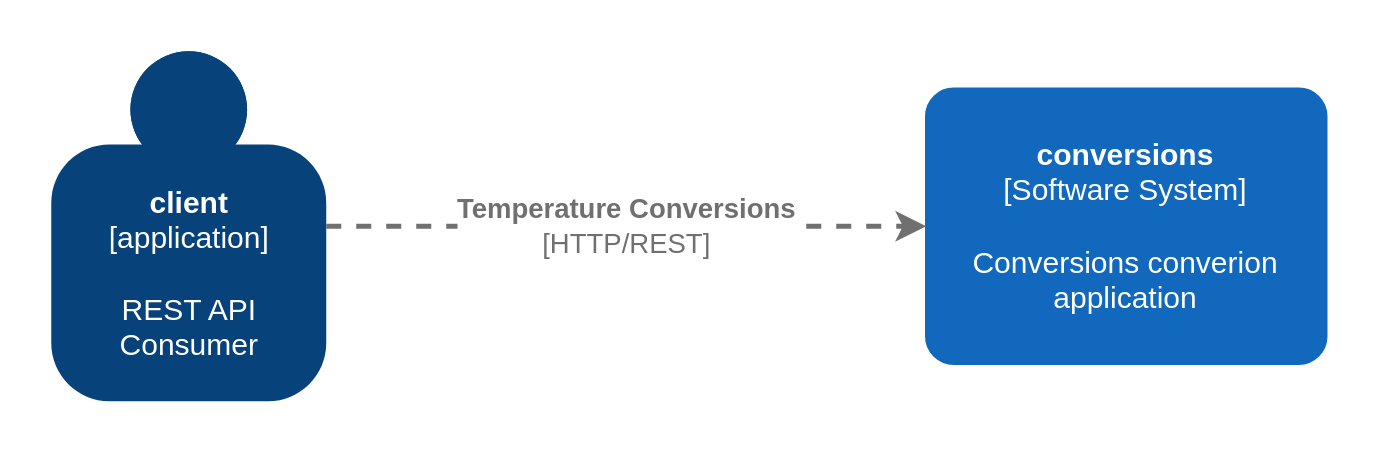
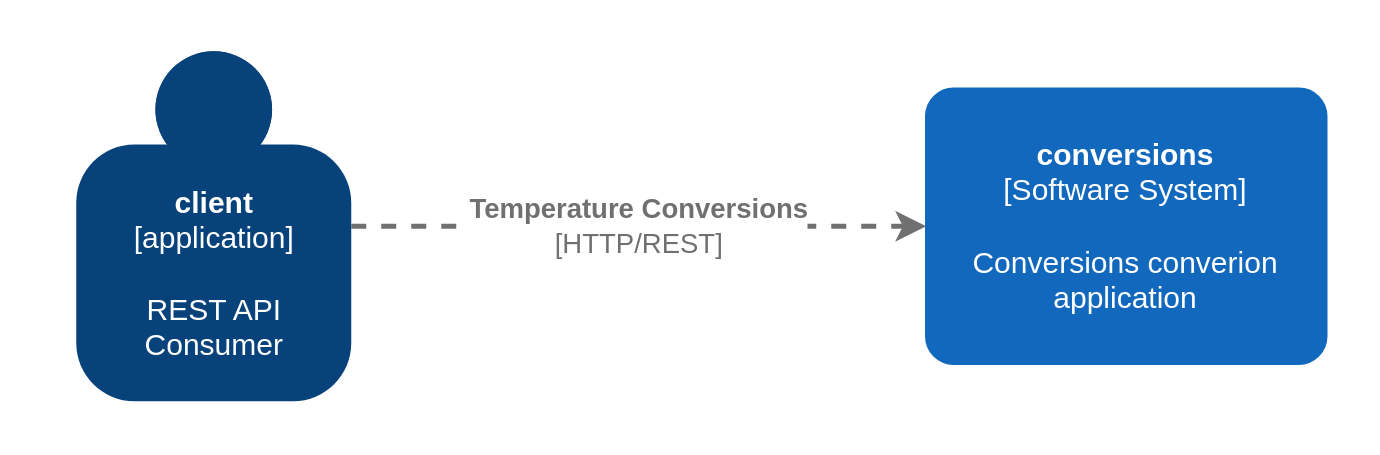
  <mxCell id="0" />
  <mxCell id="1" parent="0" />
- <mxCell id="2" value="&lt;b&gt;client&lt;/b&gt;&lt;div&gt;[application]&lt;/div&gt;&lt;br&gt;&lt;div&gt;REST API&#10;Consumer&lt;/div&gt;" style="html=1;dashed=0;whitespace=wrap;fillColor=#08427b;strokeColor=none;fontColor=#ffffff;shape=mxgraph.c4.person;align=center;metaEdit=1;points=[[0.5,0,0],[1,0.5,0],[1,0.75,0],[0.75,1,0],[0.5,1,0],[0.25,1,0],[0,0.75,0],[0,0.5,0]];metaData={&quot;c4Type&quot;:{&quot;editable&quot;:false}};" vertex="1" parent="1"><mxGeometry x="20" y="20" width="110" height="140" as="geometry" /></mxCell>
+ <mxCell id="2" value="&lt;b&gt;client&lt;/b&gt;&lt;div&gt;[application]&lt;/div&gt;&lt;br&gt;&lt;div&gt;REST API&#10;Consumer&lt;/div&gt;" style="html=1;dashed=0;whitespace=wrap;fillColor=#08427b;strokeColor=none;fontColor=#ffffff;shape=mxgraph.c4.person;align=center;metaEdit=1;points=[[0.5,0,0],[1,0.5,0],[1,0.75,0],[0.75,1,0],[0.5,1,0],[0.25,1,0],[0,0.75,0],[0,0.5,0]];metaData={&quot;c4Type&quot;:{&quot;editable&quot;:false}};" vertex="1" parent="1"><mxGeometry x="30" y="20" width="110" height="140" as="geometry" /></mxCell>
  <mxCell id="3" value="&lt;b&gt;conversions&lt;/b&gt;&lt;div&gt;[Software System]&lt;/div&gt;&lt;br&gt;&lt;div&gt;Conversions converion&#10;application&lt;/div&gt;" style="rounded=1;whiteSpace=wrap;html=1;labelBackgroundColor=none;fillColor=#1168BD;fontColor=#ffffff;align=center;arcSize=10;strokeColor=#1168BD;metaEdit=1;metaData={&quot;c4Type&quot;:{&quot;editable&quot;:false}};points=[[0.25,0,0],[0.5,0,0],[0.75,0,0],[1,0.25,0],[1,0.5,0],[1,0.75,0],[0.75,1,0],[0.5,1,0],[0.25,1,0],[0,0.75,0],[0,0.5,0],[0,0.25,0]];" vertex="1" parent="1"><mxGeometry x="370" y="35" width="160" height="110.0" as="geometry" /></mxCell>
  <mxCell id="4" value="&lt;div style=&quot;text-align: left&quot;&gt;&lt;div style=&quot;text-align: center&quot;&gt;&lt;b&gt;Temperature Conversions&lt;/b&gt;&lt;/div&gt;&lt;div style=&quot;text-align: center&quot;&gt;[HTTP/REST]&lt;/div&gt;&lt;/div&gt;" style="edgeStyle=none;rounded=0;html=1;entryX=0;entryY=0.5;jettySize=auto;orthogonalLoop=1;strokeColor=#707070;strokeWidth=2;fontColor=#707070;jumpStyle=none;dashed=1;metaEdit=1;metaData={&quot;c4Type&quot;:{&quot;editable&quot;:false}};entryDx=0;entryDy=0;entryPerimeter=0;exitX=1;exitY=0.5;exitDx=0;exitDy=0;exitPerimeter=0;labelBackgroundColor=#FFFFFF;" edge="1" parent="1" source="2" target="3"><mxGeometry width="160" relative="1" as="geometry"><mxPoint x="160" y="240" as="sourcePoint" /><mxPoint x="320" y="240" as="targetPoint" /></mxGeometry></mxCell>
